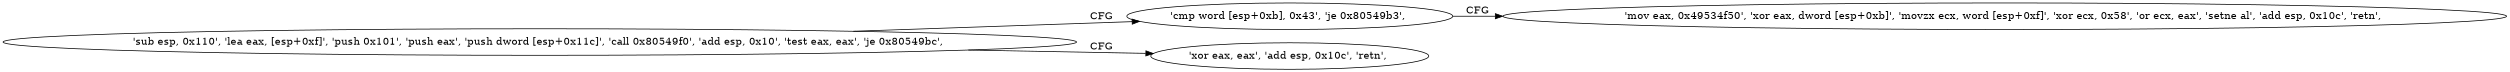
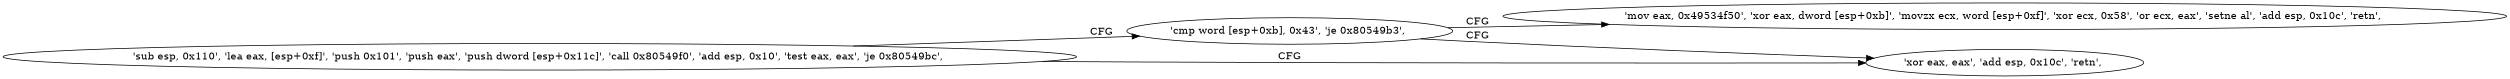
  digraph {
    rankdir=LR
    n1 [label="'sub esp, 0x110', 'lea eax, [esp+0xf]', 'push 0x101', 'push eax', 'push dword [esp+0x11c]', 'call 0x80549f0', 'add esp, 0x10', 'test eax, eax', 'je 0x80549bc', "]
    n2 [label="'cmp word [esp+0xb], 0x43', 'je 0x80549b3', "]
    n3 [label="'xor eax, eax', 'add esp, 0x10c', 'retn', "]
    n4 [label="'mov eax, 0x49534f50', 'xor eax, dword [esp+0xb]', 'movzx ecx, word [esp+0xf]', 'xor ecx, 0x58', 'or ecx, eax', 'setne al', 'add esp, 0x10c', 'retn', "]
    n1 -> n2 [label=CFG]
    n1 -> n3 [label=CFG]
+   n2 -> n3 [label=CFG]
    n2 -> n4 [label=CFG]
  }
